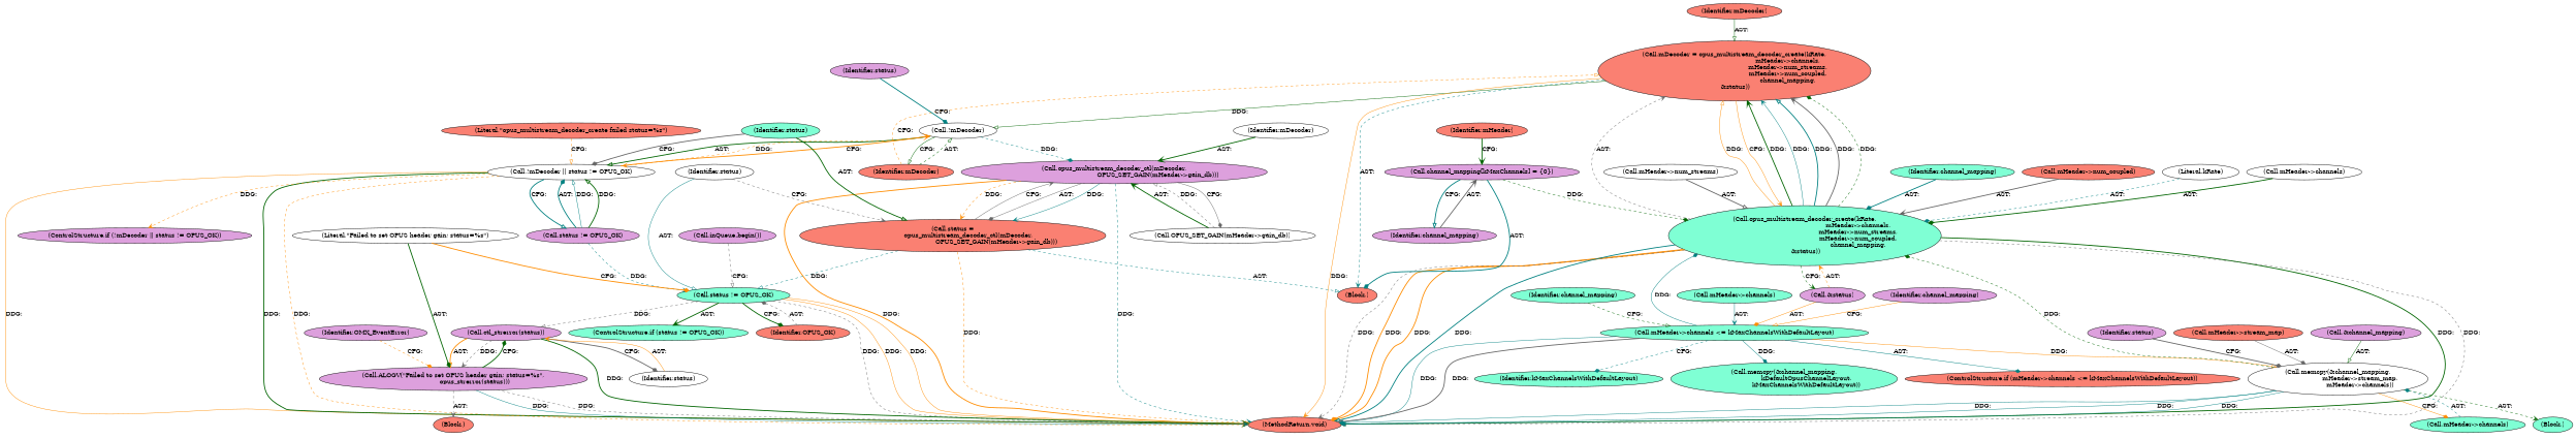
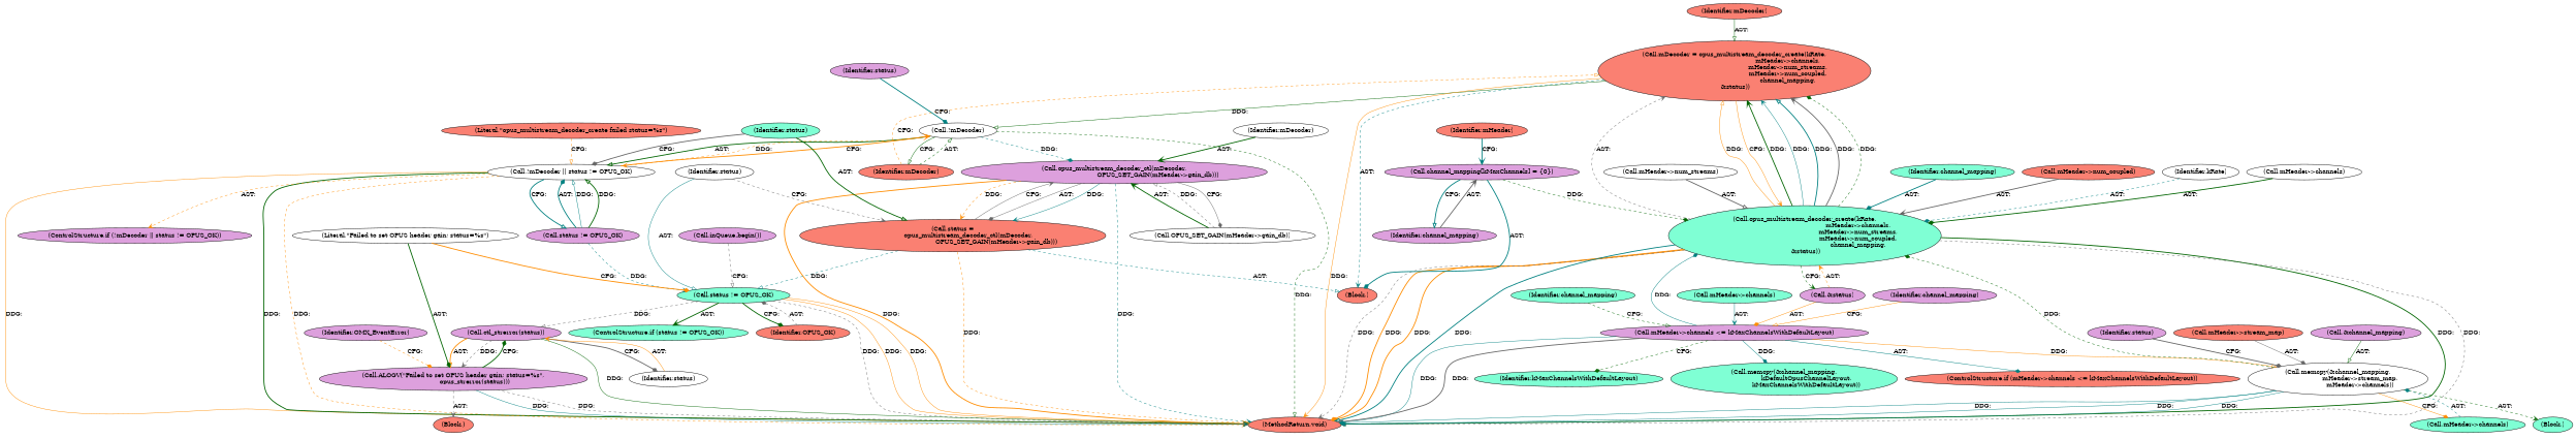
  digraph {
    node [fillcolor=plum style=filled]
    edge [arrowhead=vee color=teal style=dashed]
    n1 [fillcolor=salmon label="(Call,mDecoder = opus_multistream_decoder_create(kRate,\n                                                       mHeader->channels,\n                                                       mHeader->num_streams,\n                                                       mHeader->num_coupled,\n                                                       channel_mapping,\n &status))"]
    n2 [fillcolor=aquamarine label="(Call,opus_multistream_decoder_create(kRate,\n                                                       mHeader->channels,\n                                                       mHeader->num_streams,\n                                                       mHeader->num_coupled,\n                                                       channel_mapping,\n &status))"]
    n3 [fillcolor=white label="(Call,!mDecoder)"]
    n4 [fillcolor=salmon label="(Block,)"]
    n5 [fillcolor=salmon label="(MethodReturn,void)"]
    n6 [label="(Call,&status)"]
    n7 [fillcolor=white label="(Call,!mDecoder || status != OPUS_OK)"]
    n8 [label="(Call,opus_multistream_decoder_ctl(mDecoder,\n                                             OPUS_SET_GAIN(mHeader->gain_db)))"]
    n9 [fillcolor=salmon label="(Identifier,mDecoder)"]
-   n10 [fillcolor=aquamarine label="(Call,mHeader->channels <= kMaxChannelsWithDefaultLayout)"]
+   n10 [label="(Call,mHeader->channels <= kMaxChannelsWithDefaultLayout)"]
    n11 [fillcolor=white label="(Call,memcpy(&channel_mapping,\n                       mHeader->stream_map,\n                       mHeader->channels))"]
    n12 [fillcolor=aquamarine label="(Identifier,kMaxChannelsWithDefaultLayout)"]
    n13 [fillcolor=aquamarine label="(Call,memcpy(&channel_mapping,\n                       kDefaultOpusChannelLayout,\n                       kMaxChannelsWithDefaultLayout))"]
    n14 [fillcolor=salmon label="(ControlStructure,if (mHeader->channels <= kMaxChannelsWithDefaultLayout))"]
    n15 [fillcolor=aquamarine label="(Block,)"]
    n16 [fillcolor=aquamarine label="(Call,mHeader->channels)"]
    n17 [label="(Call,channel_mapping[kMaxChannels] = {0})"]
    n18 [label="(Identifier,channel_mapping)"]
    n19 [label="(Call,status != OPUS_OK)"]
    n20 [label="(ControlStructure,if (!mDecoder || status != OPUS_OK))"]
    n21 [fillcolor=salmon label="(Call,status =\n                opus_multistream_decoder_ctl(mDecoder,\n                                             OPUS_SET_GAIN(mHeader->gain_db)))"]
    n22 [fillcolor=white label="(Call,OPUS_SET_GAIN(mHeader->gain_db))"]
    n23 [fillcolor=aquamarine label="(Call,status != OPUS_OK)"]
    n24 [label="(Call,ctl_strerror(status))"]
    n25 [fillcolor=aquamarine label="(ControlStructure,if (status != OPUS_OK))"]
    n26 [fillcolor=salmon label="(Identifier,OPUS_OK)"]
    n27 [label="(Call,ALOGV(\"Failed to set OPUS header gain; status=%s\",\n                      opus_strerror(status)))"]
    n28 [fillcolor=white label="(Identifier,status)"]
    n29 [fillcolor=salmon label="(Block,)"]
    n30 [label="(Identifier,status)"]
    n31 [label="(Identifier,status)"]
    n32 [fillcolor=white label="(Identifier,status)"]
    n33 [fillcolor=aquamarine label="(Identifier,channel_mapping)"]
    n34 [fillcolor=aquamarine label="(Call,mHeader->channels)"]
    n35 [fillcolor=aquamarine label="(Identifier,channel_mapping)"]
    n36 [label="(Identifier,OMX_EventError)"]
    n37 [fillcolor=salmon label="(Call,mHeader->stream_map)"]
    n38 [fillcolor=white label="(Identifier,mDecoder)"]
    n39 [fillcolor=salmon label="(Call,mHeader->num_coupled)"]
    n40 [label="(Call,inQueue.begin())"]
    n41 [fillcolor=aquamarine label="(Identifier,status)"]
    n42 [fillcolor=salmon label="(Identifier,mHeader)"]
-   n43 [fillcolor=white label="(Literal,kRate)"]
+   n43 [fillcolor=white label="(Identifier,kRate)"]
    n44 [label="(Identifier,channel_mapping)"]
    n45 [fillcolor=salmon label="(Identifier,mDecoder)"]
    n46 [fillcolor=white label="(Call,mHeader->channels)"]
    n47 [label="(Call,&channel_mapping)"]
    n48 [fillcolor=salmon label="(Literal,\"opus_multistream_decoder_create failed status=%s\")"]
    n49 [fillcolor=white label="(Literal,\"Failed to set OPUS header gain; status=%s\")"]
    n50 [fillcolor=white label="(Call,mHeader->num_streams)"]
    n1 -> n2 [color=darkorange label="CFG: " style=solid]
    n1 -> n3 [arrowhead=onormal color=darkgreen label="DDG: " style=solid]
    n1 -> n4 [label="AST: "]
    n1 -> n5 [color=darkorange label="DDG: " style=solid]
    n2 -> n1 [color=gray40 label="AST: "]
    n2 -> n1 [arrowhead=onormal color=darkorange label="DDG: " style=solid]
    n2 -> n1 [color=darkgreen label="DDG: " style=bold]
    n2 -> n1 [label="DDG: " style=solid]
    n2 -> n1 [arrowhead=onormal label="DDG: " style=bold]
    n2 -> n1 [color=gray40 label="DDG: " style=bold]
    n2 -> n1 [arrowhead=diamond color=darkgreen label="DDG: "]
    n2 -> n5 [arrowhead=diamond color=darkorange label="DDG: " style=bold]
    n2 -> n5 [arrowhead=diamond color=darkorange label="DDG: " style=bold]
    n2 -> n5 [arrowhead=onormal label="DDG: " style=bold]
    n2 -> n5 [arrowhead=onormal color=darkgreen label="DDG: " style=bold]
    n2 -> n5 [arrowhead=diamond color=gray40 label="DDG: "]
    n2 -> n5 [color=gray40 label="DDG: "]
    n2 -> n6 [color=darkgreen label="CFG: "]
+   n3 -> n5 [arrowhead=onormal color=darkgreen label="DDG: "]
    n3 -> n7 [arrowhead=onormal color=darkgreen label="AST: " style=bold]
    n3 -> n7 [color=darkorange label="DDG: "]
    n3 -> n8 [arrowhead=diamond label="DDG: "]
    n3 -> n9 [arrowhead=onormal color=darkgreen label="CFG: " style=solid]
    n6 -> n2 [color=darkorange label="AST: "]
    n6 -> n10 [arrowhead=diamond color=darkorange label="AST: " style=solid]
    n7 -> n3 [color=darkorange label="CFG: " style=bold]
    n7 -> n5 [color=darkorange label="DDG: " style=solid]
    n7 -> n5 [arrowhead=onormal color=darkgreen label="DDG: " style=bold]
    n7 -> n5 [arrowhead=onormal color=darkorange label="DDG: "]
    n7 -> n19 [arrowhead=onormal label="CFG: " style=bold]
-   n7 -> n20 [color=darkorange label="DDG: "]
+   n7 -> n20 [color=darkorange label="AST: "]
    n8 -> n5 [label="DDG: "]
    n8 -> n5 [color=darkorange label="DDG: " style=bold]
    n8 -> n21 [arrowhead=diamond color=gray40 label="AST: " style=solid]
    n8 -> n21 [label="DDG: " style=solid]
    n8 -> n21 [color=darkorange label="DDG: "]
    n8 -> n22 [arrowhead=diamond color=gray40 label="CFG: " style=solid]
    n9 -> n1 [arrowhead=onormal color=darkorange label="CFG: "]
    n9 -> n3 [arrowhead=onormal color=darkgreen label="AST: "]
    n10 -> n2 [arrowhead=diamond label="DDG: " style=solid]
    n10 -> n5 [label="DDG: " style=solid]
    n10 -> n5 [arrowhead=onormal color=gray40 label="DDG: " style=bold]
    n10 -> n11 [arrowhead=onormal color=darkorange label="DDG: " style=solid]
-   n10 -> n12 [arrowhead=diamond label="CFG: "]
+   n10 -> n12 [arrowhead=diamond color=darkgreen label="CFG: "]
    n10 -> n13 [arrowhead=diamond label="DDG: " style=solid]
    n10 -> n14 [arrowhead=diamond label="AST: " style=solid]
    n11 -> n2 [arrowhead=diamond color=darkgreen label="DDG: "]
    n11 -> n5 [arrowhead=diamond label="DDG: " style=solid]
    n11 -> n5 [arrowhead=diamond label="DDG: " style=solid]
    n11 -> n5 [label="DDG: " style=solid]
    n11 -> n15 [color=darkgreen label="AST: "]
    n11 -> n16 [arrowhead=diamond color=darkorange label="CFG: " style=solid]
    n16 -> n11 [arrowhead=diamond label="AST: "]
    n17 -> n2 [arrowhead=diamond color=darkgreen label="DDG: "]
    n17 -> n4 [arrowhead=diamond label="AST: " style=bold]
    n17 -> n18 [arrowhead=onormal label="CFG: " style=bold]
    n18 -> n17 [color=gray40 label="AST: " style=bold]
    n19 -> n7 [arrowhead=diamond label="AST: " style=bold]
    n19 -> n7 [arrowhead=onormal label="DDG: " style=solid]
    n19 -> n7 [arrowhead=onormal color=darkgreen label="DDG: " style=bold]
    n19 -> n23 [label="DDG: "]
    n21 -> n4 [arrowhead=onormal label="AST: "]
    n21 -> n5 [arrowhead=onormal color=darkorange label="DDG: "]
    n21 -> n8 [color=gray40 label="CFG: " style=solid]
    n21 -> n23 [arrowhead=onormal label="DDG: "]
    n22 -> n8 [color=darkgreen label="AST: " style=bold]
    n22 -> n8 [arrowhead=onormal color=gray40 label="DDG: "]
    n23 -> n5 [color=gray40 label="DDG: "]
    n23 -> n5 [color=darkorange label="DDG: " style=solid]
    n23 -> n5 [color=darkorange label="DDG: " style=solid]
    n23 -> n24 [arrowhead=onormal color=gray40 label="DDG: "]
    n23 -> n25 [color=darkgreen label="AST: " style=bold]
    n23 -> n26 [arrowhead=diamond color=darkgreen label="CFG: " style=bold]
-   n24 -> n5 [color=darkgreen label="DDG: " style=bold]
+   n24 -> n5 [color=darkgreen label="DDG: " style=solid]
    n24 -> n27 [arrowhead=onormal color=darkorange label="AST: " style=bold]
    n24 -> n27 [color=gray40 label="DDG: "]
    n24 -> n28 [arrowhead=diamond color=gray40 label="CFG: " style=bold]
    n26 -> n23 [arrowhead=diamond color=gray40 label="AST: "]
    n27 -> n5 [label="DDG: " style=solid]
    n27 -> n5 [arrowhead=onormal color=gray40 label="DDG: "]
    n27 -> n24 [arrowhead=diamond color=darkgreen label="CFG: " style=bold]
    n27 -> n29 [color=gray40 label="AST: "]
    n28 -> n24 [color=darkorange label="AST: " style=solid]
    n30 -> n11 [arrowhead=diamond color=gray40 label="CFG: " style=bold]
    n31 -> n3 [arrowhead=diamond label="CFG: " style=bold]
    n32 -> n21 [color=gray40 label="CFG: "]
    n32 -> n23 [arrowhead=onormal label="AST: " style=solid]
    n33 -> n10 [arrowhead=onormal color=darkgreen label="CFG: "]
    n34 -> n10 [label="AST: " style=solid]
    n35 -> n2 [arrowhead=diamond label="AST: " style=bold]
    n36 -> n27 [arrowhead=diamond color=darkorange label="CFG: "]
    n37 -> n11 [arrowhead=diamond color=gray40 label="AST: " style=solid]
    n38 -> n8 [color=darkgreen label="AST: " style=bold]
    n39 -> n2 [color=gray40 label="AST: " style=bold]
    n40 -> n23 [arrowhead=onormal color=gray40 label="CFG: "]
    n41 -> n7 [arrowhead=diamond color=gray40 label="CFG: " style=bold]
    n41 -> n21 [arrowhead=onormal color=darkgreen label="AST: " style=bold]
-   n42 -> n17 [color=darkgreen label="CFG: " style=bold]
+   n42 -> n17 [label="CFG: " style=bold]
    n43 -> n2 [arrowhead=diamond label="AST: "]
    n44 -> n10 [arrowhead=onormal color=darkorange label="CFG: " style=solid]
    n45 -> n1 [arrowhead=onormal color=darkgreen label="AST: " style=solid]
    n46 -> n2 [arrowhead=diamond color=darkgreen label="AST: " style=bold]
    n47 -> n11 [arrowhead=onormal color=darkgreen label="AST: " style=solid]
    n48 -> n7 [arrowhead=onormal color=darkorange label="CFG: "]
    n49 -> n23 [arrowhead=diamond color=darkorange label="CFG: " style=bold]
    n49 -> n27 [arrowhead=diamond color=darkgreen label="AST: " style=bold]
    n50 -> n2 [arrowhead=onormal color=gray40 label="AST: " style=bold]
  }
